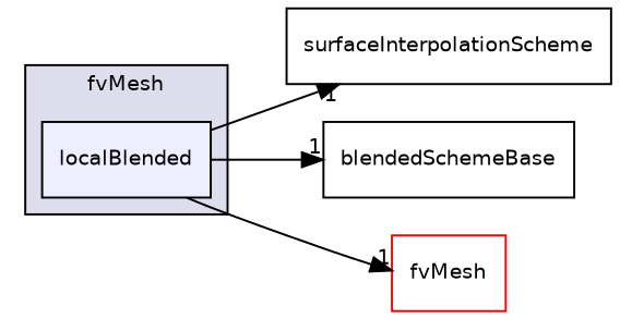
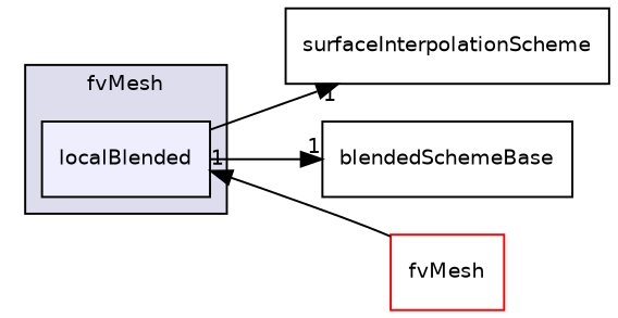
  digraph {
    compound=true
    rankdir=LR
    node [fontname=Helvetica fontsize=10 shape=box]
    edge [headlabel=1 labeldistance=1.5 labelfontname=Helvetica labelfontsize=10]
    n1 [fillcolor="#eeeeff" label=localBlended pencolor=black style=filled]
    n2 [label=surfaceInterpolationScheme]
    n3 [label=blendedSchemeBase]
    n4 [color=red label=fvMesh]
    subgraph cluster_1 {
      bgcolor="#ddddee"
      fontname=Helvetica
      fontsize=10
      label=fvMesh
      pencolor=black
      n1
    }
    n1 -> n2
    n1 -> n3
-   n1 -> n4
+   n4 -> n1
  }
